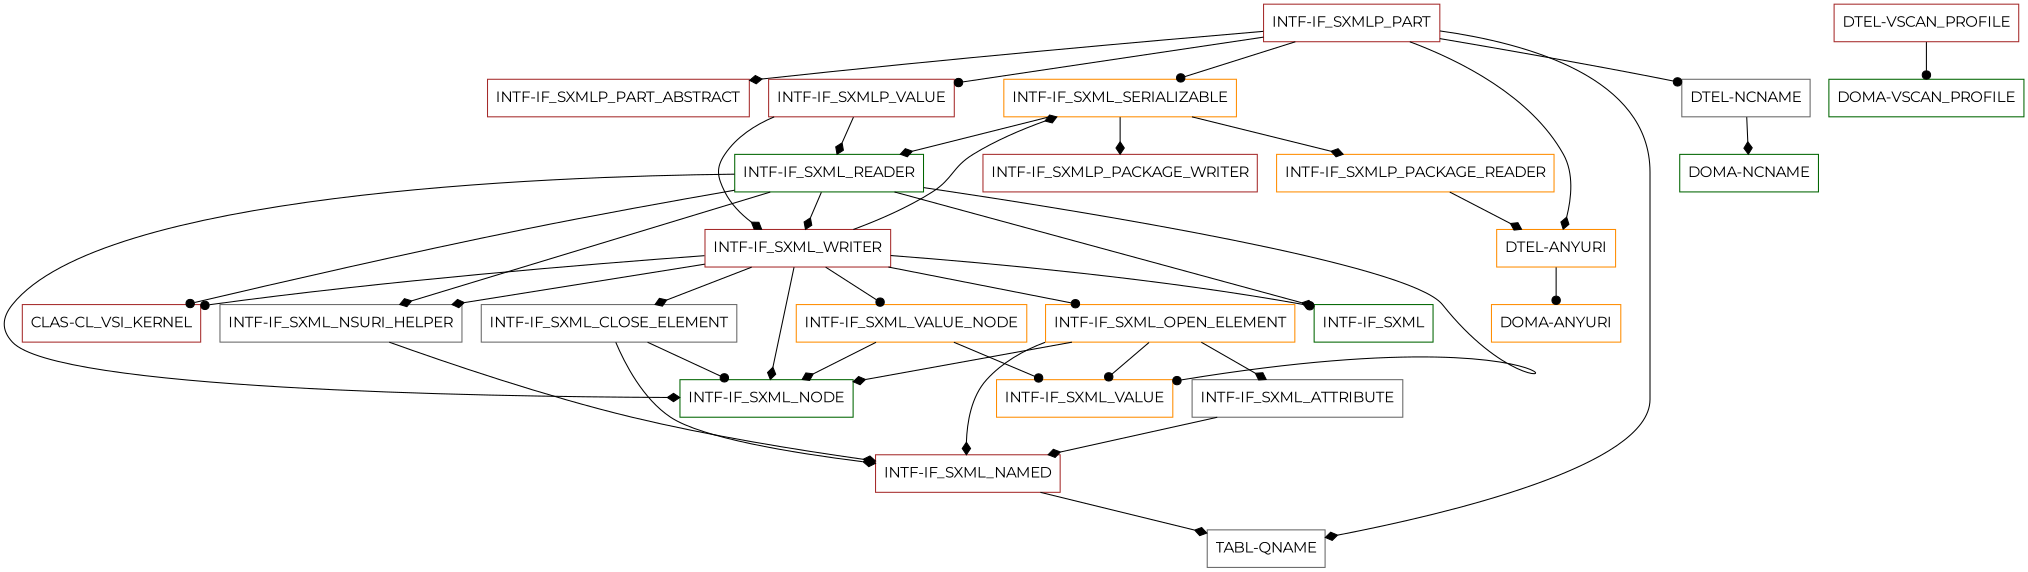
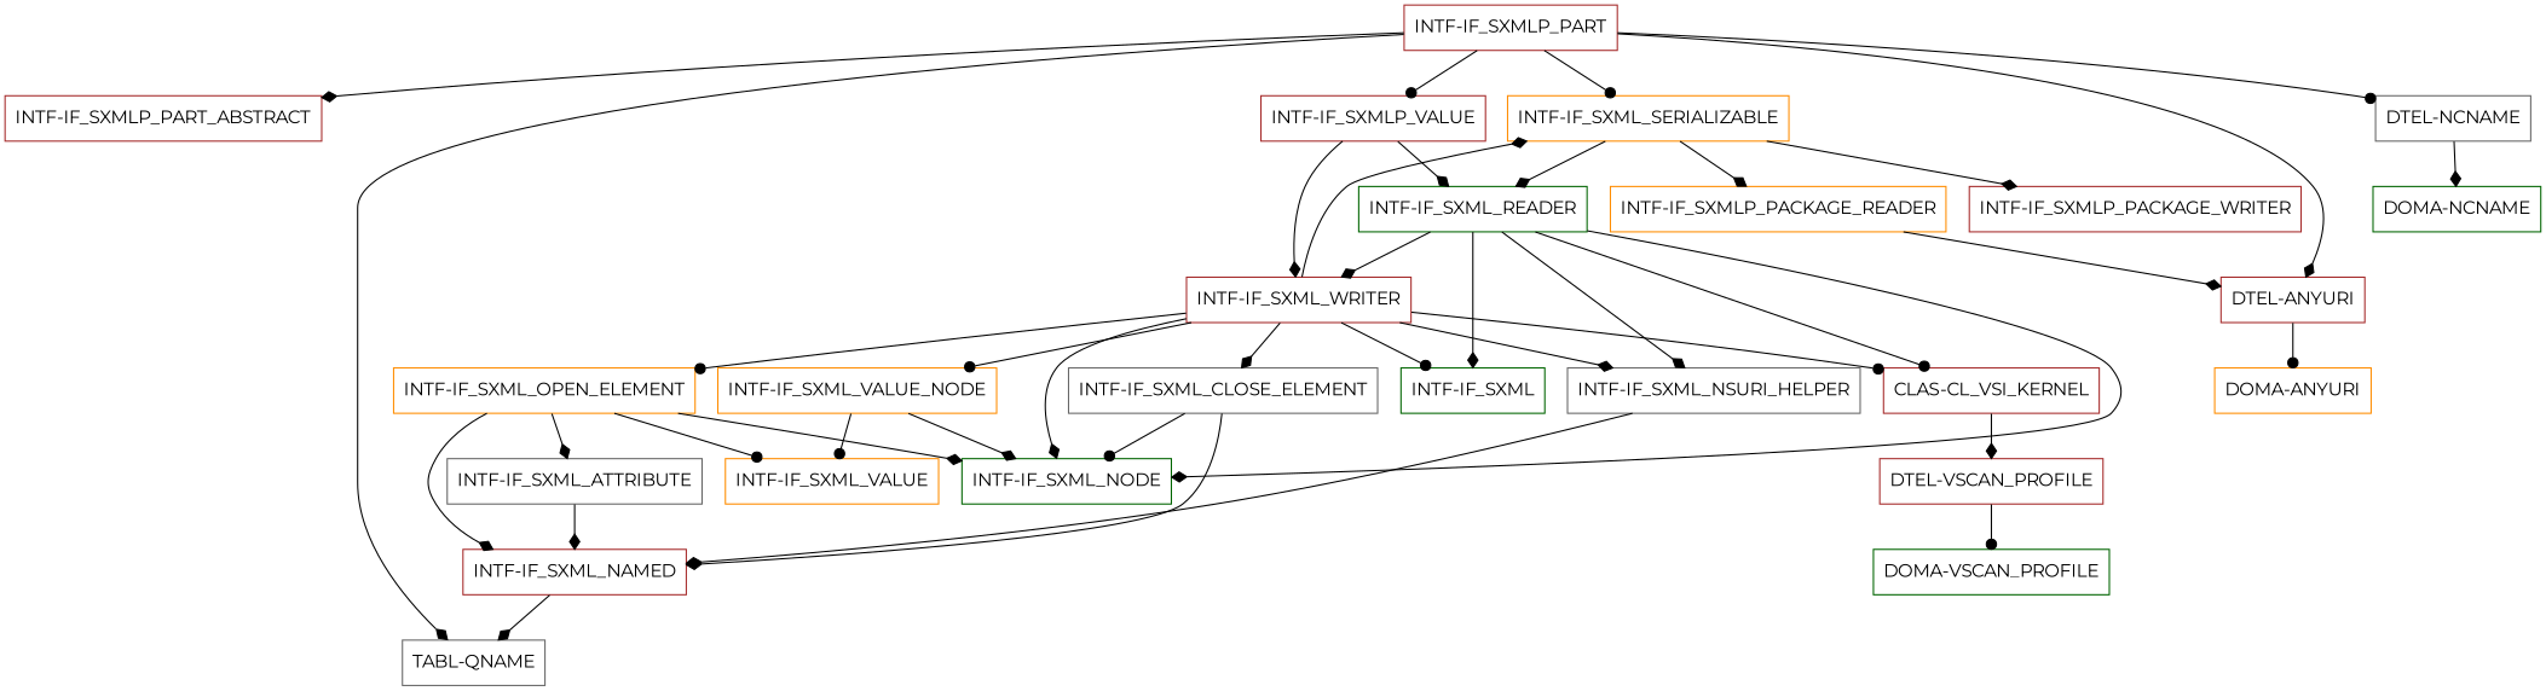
  digraph {
    fontname=Montserrat
    node [color=brown fontname=Montserrat shape=box]
    edge [arrowhead=diamond fontname=Montserrat]
    "INTF-IF_SXMLP_PART"
    "INTF-IF_SXMLP_PART_ABSTRACT"
    "INTF-IF_SXML_SERIALIZABLE" [color=darkorange]
-   "DTEL-ANYURI" [color=darkorange]
+   "DTEL-ANYURI"
    "TABL-QNAME" [color=gray40]
    "INTF-IF_SXMLP_VALUE"
    "DTEL-NCNAME" [color=gray40]
    "INTF-IF_SXMLP_PACKAGE_READER" [color=darkorange]
    "INTF-IF_SXML_READER" [color=darkgreen]
    "INTF-IF_SXMLP_PACKAGE_WRITER"
    "DOMA-ANYURI" [color=darkorange]
    "INTF-IF_SXML_WRITER"
    "DOMA-NCNAME" [color=darkgreen]
    "CLAS-CL_VSI_KERNEL"
    "INTF-IF_SXML_NODE" [color=darkgreen]
    "INTF-IF_SXML_VALUE" [color=darkorange]
    "INTF-IF_SXML_NSURI_HELPER" [color=gray40]
    "INTF-IF_SXML" [color=darkgreen]
    "INTF-IF_SXML_CLOSE_ELEMENT" [color=gray40]
    "INTF-IF_SXML_VALUE_NODE" [color=darkorange]
    "INTF-IF_SXML_OPEN_ELEMENT" [color=darkorange]
    "DTEL-VSCAN_PROFILE"
    "INTF-IF_SXML_NAMED"
    "DOMA-VSCAN_PROFILE" [color=darkgreen]
    "INTF-IF_SXML_ATTRIBUTE" [color=gray40]
    "INTF-IF_SXMLP_PART" -> "INTF-IF_SXMLP_PART_ABSTRACT"
    "INTF-IF_SXMLP_PART" -> "INTF-IF_SXML_SERIALIZABLE" [arrowhead=dot]
    "INTF-IF_SXMLP_PART" -> "DTEL-ANYURI"
    "INTF-IF_SXMLP_PART" -> "TABL-QNAME"
    "INTF-IF_SXMLP_PART" -> "INTF-IF_SXMLP_VALUE" [arrowhead=dot]
    "INTF-IF_SXMLP_PART" -> "DTEL-NCNAME" [arrowhead=dot]
    "INTF-IF_SXML_SERIALIZABLE" -> "INTF-IF_SXMLP_PACKAGE_READER"
    "INTF-IF_SXML_SERIALIZABLE" -> "INTF-IF_SXML_READER"
    "INTF-IF_SXML_SERIALIZABLE" -> "INTF-IF_SXMLP_PACKAGE_WRITER"
    "DTEL-ANYURI" -> "DOMA-ANYURI" [arrowhead=dot]
    "INTF-IF_SXMLP_VALUE" -> "INTF-IF_SXML_READER"
    "INTF-IF_SXMLP_VALUE" -> "INTF-IF_SXML_WRITER"
    "DTEL-NCNAME" -> "DOMA-NCNAME"
    "INTF-IF_SXMLP_PACKAGE_READER" -> "DTEL-ANYURI"
    "INTF-IF_SXML_READER" -> "INTF-IF_SXML_WRITER"
    "INTF-IF_SXML_READER" -> "CLAS-CL_VSI_KERNEL" [arrowhead=dot]
    "INTF-IF_SXML_READER" -> "INTF-IF_SXML_NODE"
-   "INTF-IF_SXML_READER" -> "INTF-IF_SXML_VALUE" [arrowhead=dot]
    "INTF-IF_SXML_READER" -> "INTF-IF_SXML_NSURI_HELPER"
    "INTF-IF_SXML_READER" -> "INTF-IF_SXML"
    "INTF-IF_SXML_WRITER" -> "INTF-IF_SXML_SERIALIZABLE"
    "INTF-IF_SXML_WRITER" -> "CLAS-CL_VSI_KERNEL" [arrowhead=dot]
    "INTF-IF_SXML_WRITER" -> "INTF-IF_SXML_NODE"
    "INTF-IF_SXML_WRITER" -> "INTF-IF_SXML_NSURI_HELPER"
    "INTF-IF_SXML_WRITER" -> "INTF-IF_SXML" [arrowhead=dot]
    "INTF-IF_SXML_WRITER" -> "INTF-IF_SXML_CLOSE_ELEMENT"
    "INTF-IF_SXML_WRITER" -> "INTF-IF_SXML_VALUE_NODE" [arrowhead=dot]
    "INTF-IF_SXML_WRITER" -> "INTF-IF_SXML_OPEN_ELEMENT" [arrowhead=dot]
+   "CLAS-CL_VSI_KERNEL" -> "DTEL-VSCAN_PROFILE"
    "INTF-IF_SXML_NSURI_HELPER" -> "INTF-IF_SXML_NAMED"
    "INTF-IF_SXML_CLOSE_ELEMENT" -> "INTF-IF_SXML_NODE" [arrowhead=dot]
    "INTF-IF_SXML_CLOSE_ELEMENT" -> "INTF-IF_SXML_NAMED"
    "INTF-IF_SXML_VALUE_NODE" -> "INTF-IF_SXML_NODE"
    "INTF-IF_SXML_VALUE_NODE" -> "INTF-IF_SXML_VALUE" [arrowhead=dot]
    "INTF-IF_SXML_OPEN_ELEMENT" -> "INTF-IF_SXML_NODE"
    "INTF-IF_SXML_OPEN_ELEMENT" -> "INTF-IF_SXML_VALUE" [arrowhead=dot]
    "INTF-IF_SXML_OPEN_ELEMENT" -> "INTF-IF_SXML_NAMED"
    "INTF-IF_SXML_OPEN_ELEMENT" -> "INTF-IF_SXML_ATTRIBUTE"
    "DTEL-VSCAN_PROFILE" -> "DOMA-VSCAN_PROFILE" [arrowhead=dot]
    "INTF-IF_SXML_NAMED" -> "TABL-QNAME"
    "INTF-IF_SXML_ATTRIBUTE" -> "INTF-IF_SXML_NAMED"
  }
